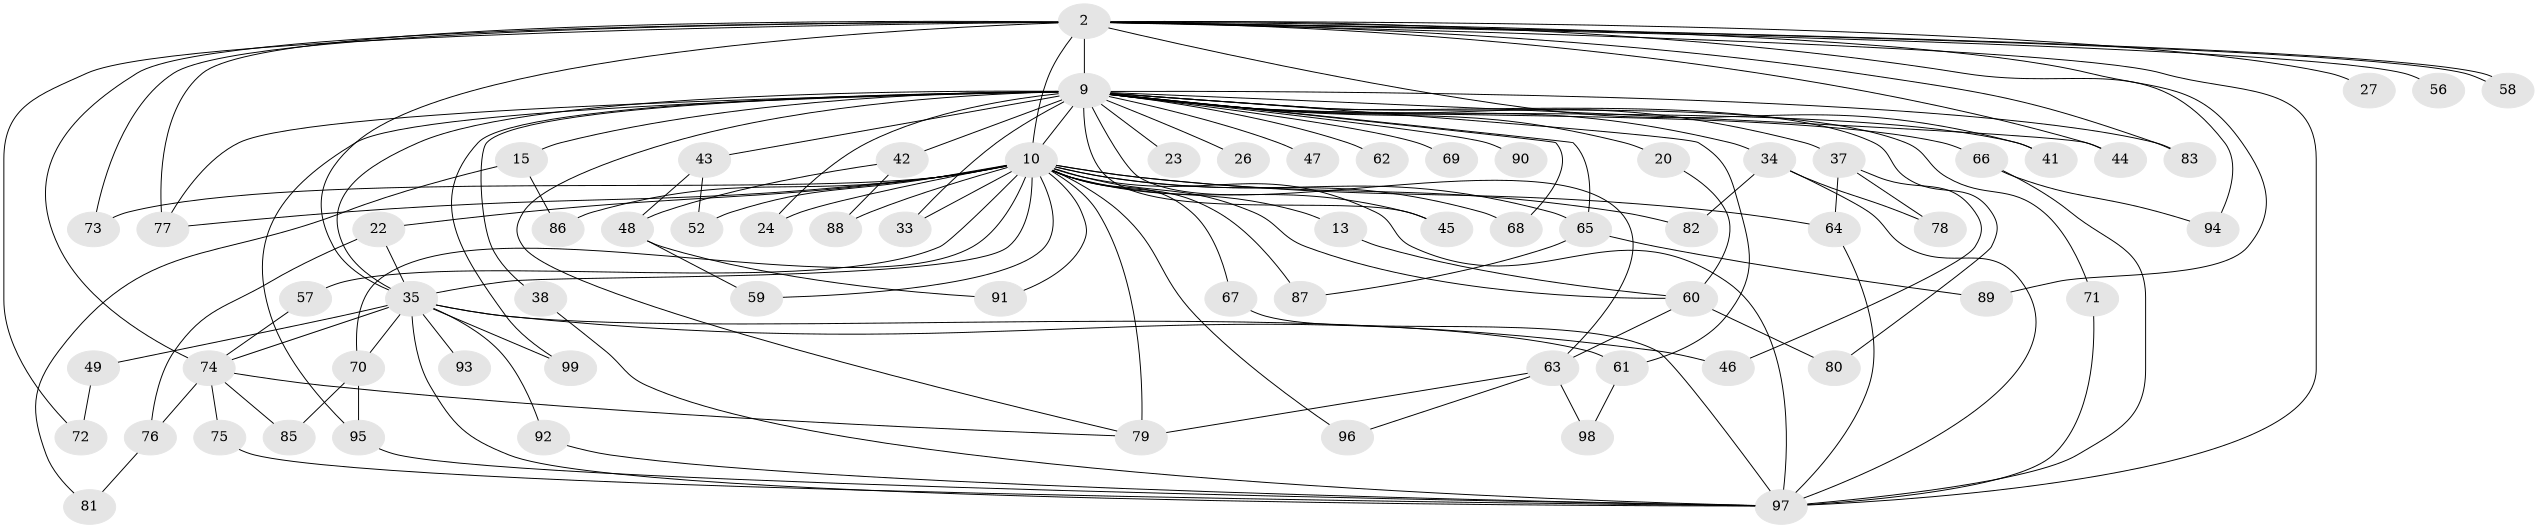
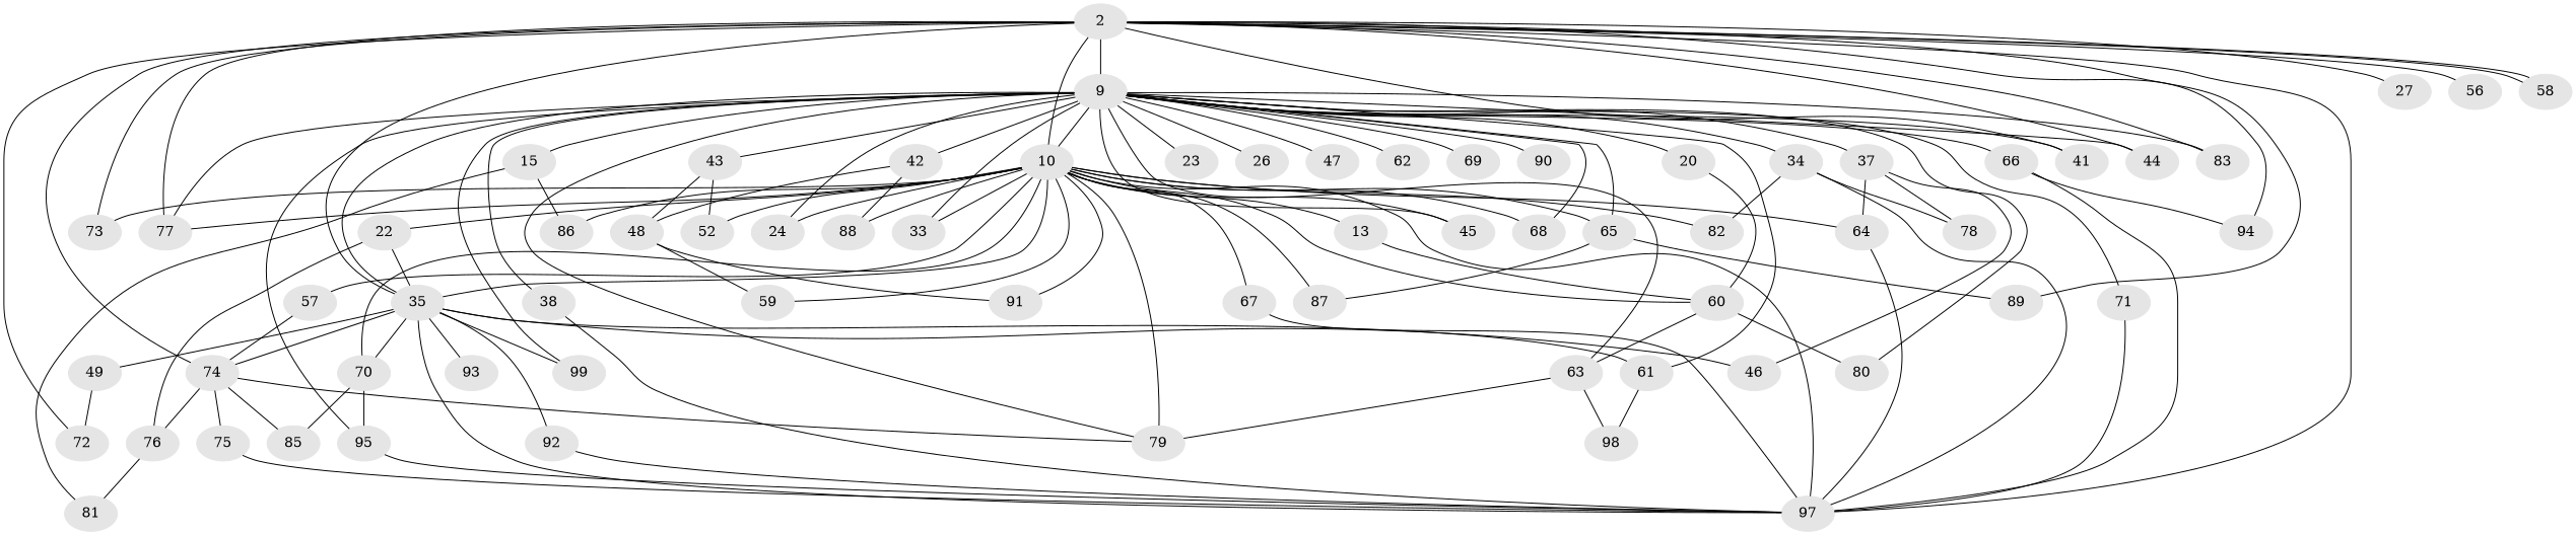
  graph {
    node [color=gray90 style=filled]
    2 [super="+1"]
    9 [super="+4+8"]
    10 [super="+6"]
    27
    35 [super="+31"]
    41
    44
    56
    58
    72
    73
    74 [super="+54"]
    77
    83
    89
    94
    97 [super="+28+25+84"]
    15
    20
    23
    24
    26
    33 [super="+17"]
    34
    37
    38
    42
    43
    45
    47
    61
    62
    63 [super="+32"]
    65 [super="+18"]
    66 [super="+16+50"]
    68
    69
    71
    79 [super="+55+29"]
    80
    90
    95 [super="+40"]
    99
    13
    22
    52
    57
    59
    60 [super="+51"]
    64 [super="+36"]
    67
    70 [super="+30"]
    82
    86
    87 [super="+53"]
    88
    91
-   96
    49
    46
    92
    93
    76
    85
    75
    81
    78
    48
    98
    2 -- 9 [weight=8]
    2 -- 10 [weight=4]
    2 -- 27
    2 -- 35 [weight=4]
    2 -- 41
    2 -- 44
    2 -- 56 [weight=2]
    2 -- 58
    2 -- 58
    2 -- 72
    2 -- 73
    2 -- 74
    2 -- 77
    2 -- 83
    2 -- 89
    2 -- 94
    2 -- 97 [weight=4]
    9 -- 10 [weight=8]
    9 -- 35 [weight=10]
    9 -- 41
    9 -- 44
    9 -- 77
    9 -- 83
    9 -- 15 [weight=2]
    9 -- 20 [weight=2]
    9 -- 23 [weight=2]
    9 -- 24
    9 -- 26 [weight=2]
    9 -- 33 [weight=3]
    9 -- 34
    9 -- 37 [weight=2]
    9 -- 38
    9 -- 42 [weight=2]
    9 -- 43 [weight=2]
    9 -- 45
    9 -- 47 [weight=2]
    9 -- 61
    9 -- 62 [weight=2]
    9 -- 63 [weight=4]
    9 -- 65 [weight=2]
    9 -- 66 [weight=2]
    9 -- 68
    9 -- 69
    9 -- 71
    9 -- 79
    9 -- 80
    9 -- 90 [weight=2]
    9 -- 95
    9 -- 99
    10 -- 35 [weight=4]
    10 -- 73
    10 -- 77
    10 -- 97 [weight=2]
    10 -- 24
    10 -- 33
    10 -- 45
    10 -- 65
    10 -- 68
    10 -- 79 [weight=2]
    10 -- 13 [weight=2]
    10 -- 22
    10 -- 52
    10 -- 57
    10 -- 59
    10 -- 60
    10 -- 64
    10 -- 67
    10 -- 70 [weight=2]
    10 -- 82
    10 -- 86
    10 -- 87 [weight=2]
    10 -- 88
    10 -- 91
-   10 -- 96
    35 -- 74
    35 -- 97 [weight=2]
    35 -- 61
    35 -- 99
    35 -- 70
    35 -- 49
    35 -- 46
    35 -- 92
    35 -- 93 [weight=2]
    74 -- 79
    74 -- 76
    74 -- 85
    74 -- 75
    15 -- 86
    15 -- 81
    20 -- 60
    34 -- 97
    34 -- 82
    34 -- 78
    37 -- 64
    37 -- 46
    37 -- 78
    38 -- 97
    42 -- 88
    42 -- 48
    43 -- 52
    43 -- 48
    61 -- 98
    63 -- 79
-   63 -- 96
    63 -- 98
    65 -- 89
    65 -- 87
    66 -- 94
    66 -- 97
    71 -- 97
    95 -- 97
    13 -- 60
    22 -- 35
    22 -- 76
    57 -- 74
    60 -- 63
    60 -- 80
    64 -- 97
    67 -- 97
    70 -- 95
    70 -- 85
    49 -- 72
    92 -- 97
    76 -- 81
    75 -- 97
    48 -- 59
    48 -- 91
  }
